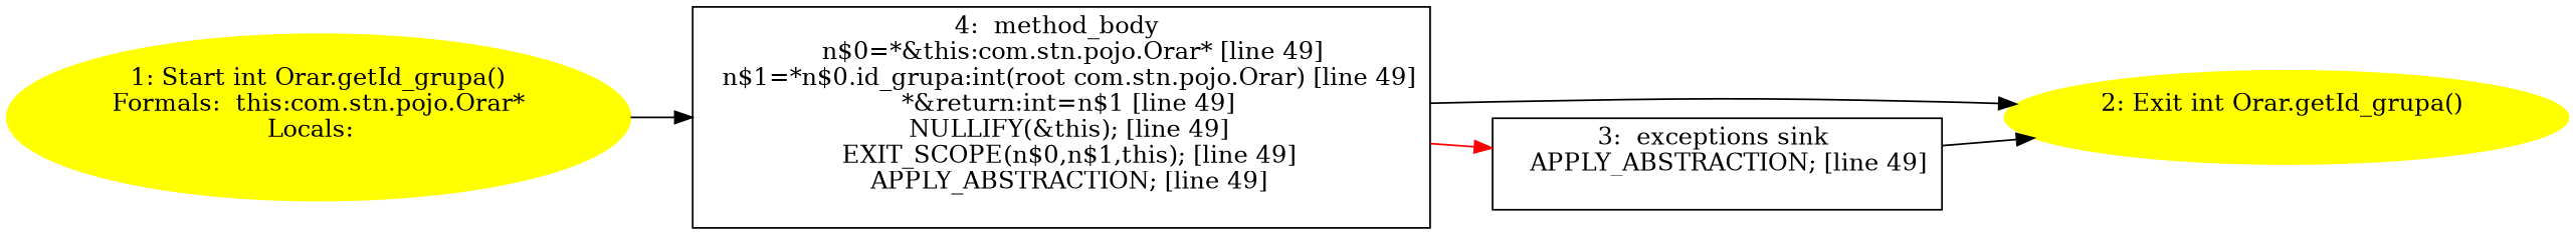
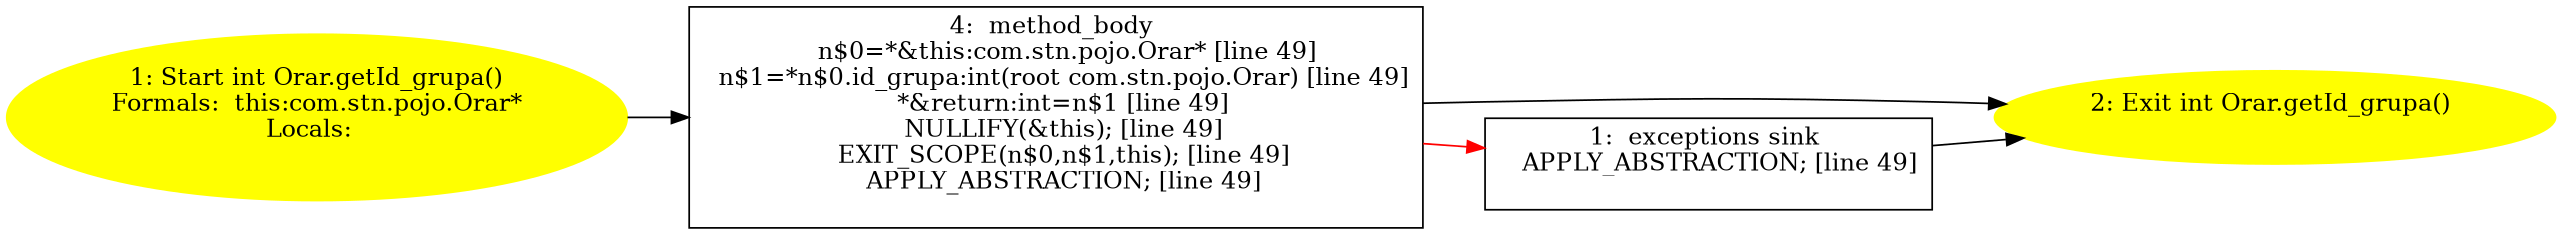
  digraph {
    rankdir=LR
    n1 [color=yellow label="1: Start int Orar.getId_grupa()\nFormals:  this:com.stn.pojo.Orar*\nLocals:  \n  " style=filled]
    n2 [label="4:  method_body \n   n$0=*&this:com.stn.pojo.Orar* [line 49]\n  n$1=*n$0.id_grupa:int(root com.stn.pojo.Orar) [line 49]\n  *&return:int=n$1 [line 49]\n  NULLIFY(&this); [line 49]\n  EXIT_SCOPE(n$0,n$1,this); [line 49]\n  APPLY_ABSTRACTION; [line 49]\n " shape=box]
    n3 [color=yellow label="2: Exit int Orar.getId_grupa() \n  " style=filled]
-   n4 [label="3:  exceptions sink \n   APPLY_ABSTRACTION; [line 49]\n " shape=box]
+   n4 [label="1:  exceptions sink \n   APPLY_ABSTRACTION; [line 49]\n " shape=box]
    n1 -> n2
    n2 -> n3
    n2 -> n4 [color=red]
    n4 -> n3
  }
